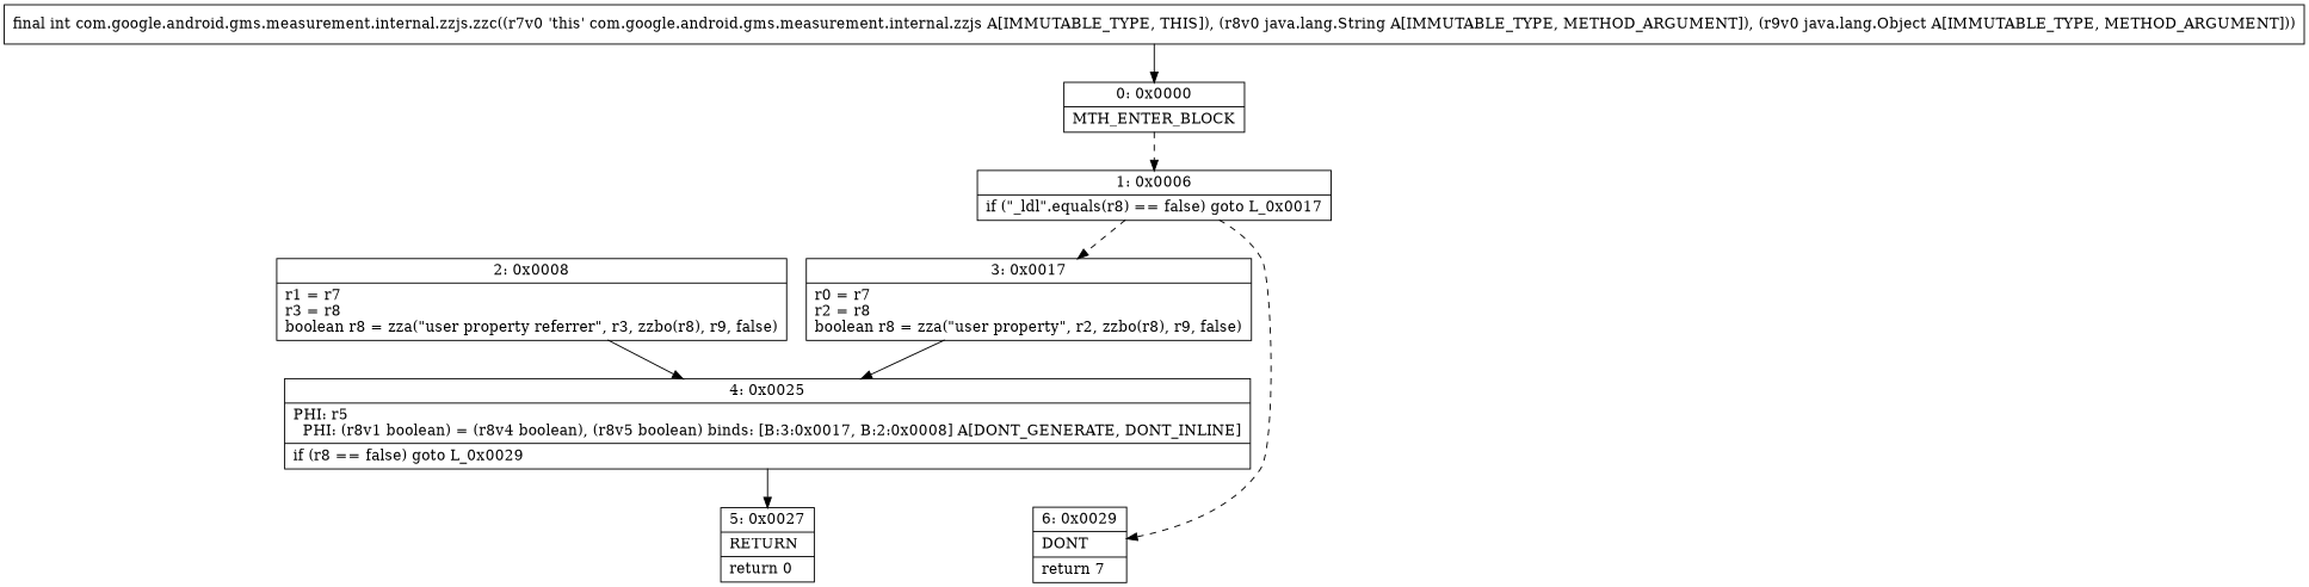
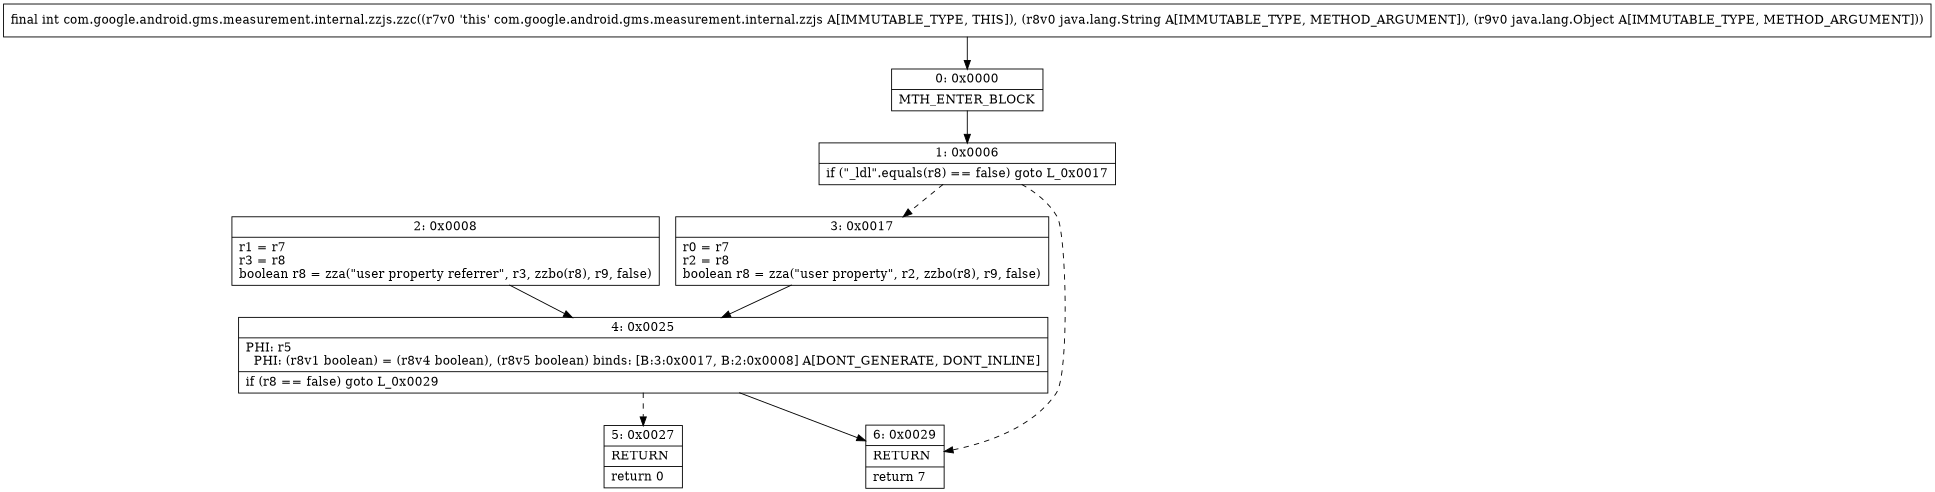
  digraph {
    node [shape=record]
    n1 [label="{0\:\ 0x0000|MTH_ENTER_BLOCK\l}"]
    n2 [label="{1\:\ 0x0006|if (\"_ldl\".equals(r8) == false) goto L_0x0017\l}"]
    n3 [label="{3\:\ 0x0017|r0 = r7\lr2 = r8\lboolean r8 = zza(\"user property\", r2, zzbo(r8), r9, false)\l}"]
-   n4 [label="{6\:\ 0x0029|DONT\l|return 7\l}"]
+   n4 [label="{6\:\ 0x0029|RETURN\l|return 7\l}"]
    n5 [label="{2\:\ 0x0008|r1 = r7\lr3 = r8\lboolean r8 = zza(\"user property referrer\", r3, zzbo(r8), r9, false)\l}"]
    n6 [label="{4\:\ 0x0025|PHI: r5 \l  PHI: (r8v1 boolean) = (r8v4 boolean), (r8v5 boolean) binds: [B:3:0x0017, B:2:0x0008] A[DONT_GENERATE, DONT_INLINE]\l|if (r8 == false) goto L_0x0029\l}"]
    n7 [label="{5\:\ 0x0027|RETURN\l|return 0\l}"]
    n8 [label="{final int com.google.android.gms.measurement.internal.zzjs.zzc((r7v0 'this' com.google.android.gms.measurement.internal.zzjs A[IMMUTABLE_TYPE, THIS]), (r8v0 java.lang.String A[IMMUTABLE_TYPE, METHOD_ARGUMENT]), (r9v0 java.lang.Object A[IMMUTABLE_TYPE, METHOD_ARGUMENT])) }"]
-   n1 -> n2 [style=dashed]
+   n1 -> n2
    n2 -> n3 [style=dashed]
    n2 -> n4 [style=dashed]
    n3 -> n6
    n5 -> n6
-   n6 -> n7 [style=solid]
+   n6 -> n4
+   n6 -> n7 [style=dashed]
    n8 -> n1
  }
